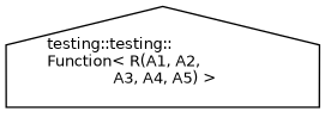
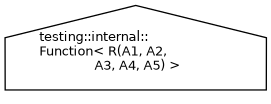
  digraph {
    rankdir=TB
-   n1 [color=black fillcolor=white fontname=Helvetica fontsize=10 height=0.2 label="testing::testing::\lFunction\< R(A1, A2,\l A3, A4, A5) \>" shape=house style=filled width=0.4]
+   n1 [color=black fillcolor=white fontname=Helvetica fontsize=10 height=0.2 label="testing::internal::\lFunction\< R(A1, A2,\l A3, A4, A5) \>" shape=house style=filled width=0.4]
  }
